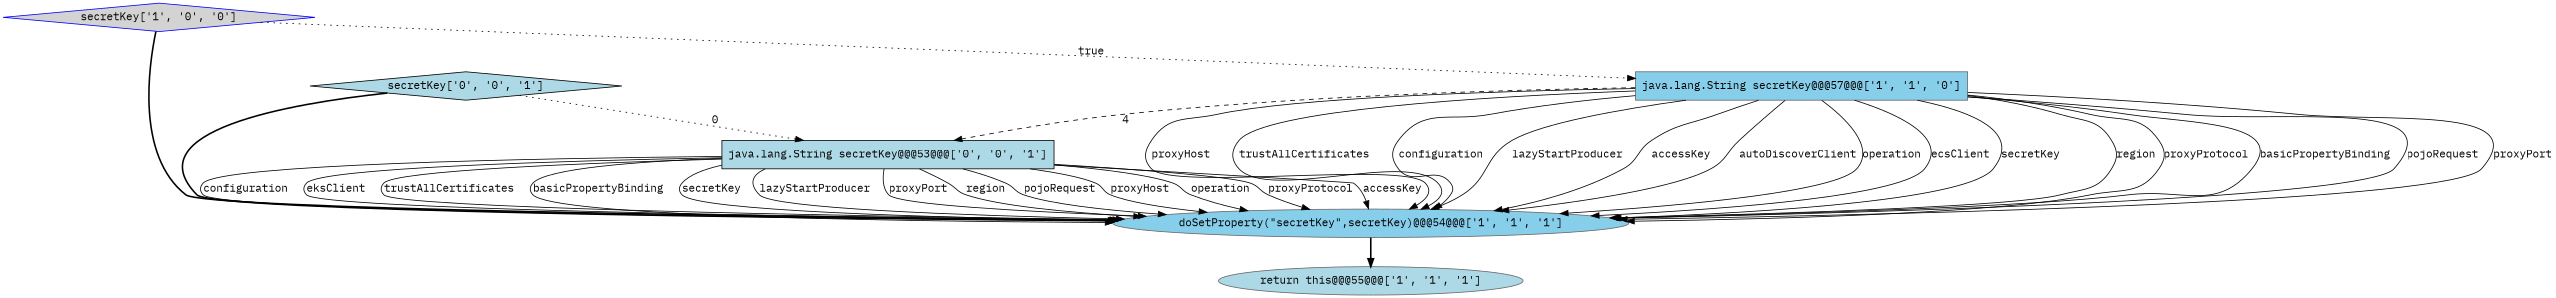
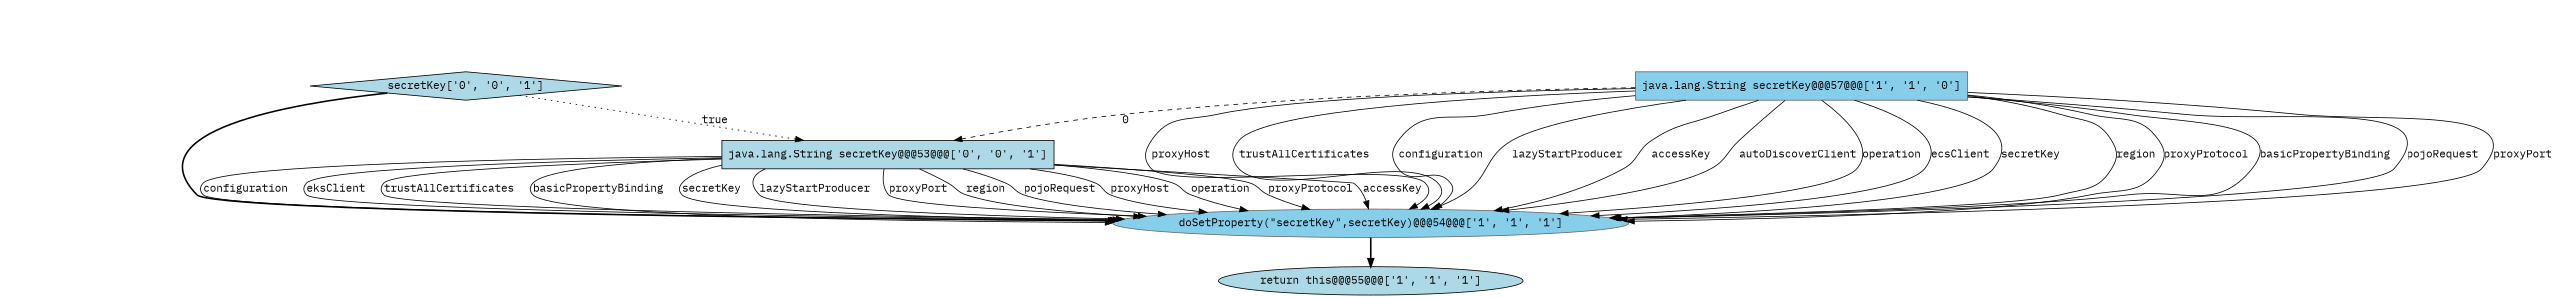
  digraph {
    fontname="IBM Plex Mono"
    node [color=black fillcolor=lightblue fontname="IBM Plex Mono" shape=diamond style=filled]
    edge [fontname="IBM Plex Mono" style=solid]
    n1 [label="secretKey['0', '0', '1']"]
    n2 [color=gray40 fillcolor=skyblue label="doSetProperty(\"secretKey\",secretKey)@@@54@@@['1', '1', '1']" shape=ellipse]
    n3 [label="java.lang.String secretKey@@@53@@@['0', '0', '1']" shape=box]
-   n4 [color=gray40 label="return this@@@55@@@['1', '1', '1']" shape=ellipse]
-   n5 [color=blue fillcolor=lightgrey label="secretKey['1', '0', '0']"]
+   n4 [label="return this@@@55@@@['1', '1', '1']" shape=ellipse]
    n6 [color=gray40 fillcolor=skyblue label="java.lang.String secretKey@@@57@@@['1', '1', '0']" shape=box]
    n1 -> n2 [style=bold]
-   n1 -> n3 [label=0 style=dotted]
+   n1 -> n3 [label=true style=dotted]
    n2 -> n4 [style=bold]
    n3 -> n2 [label=operation]
    n3 -> n2 [label=proxyProtocol]
    n3 -> n2 [label=accessKey]
    n3 -> n2 [label=configuration]
    n3 -> n2 [label=eksClient]
    n3 -> n2 [label=trustAllCertificates]
    n3 -> n2 [label=basicPropertyBinding]
    n3 -> n2 [label=secretKey]
    n3 -> n2 [label=lazyStartProducer]
    n3 -> n2 [label=proxyPort]
    n3 -> n2 [label=region]
    n3 -> n2 [label=pojoRequest]
    n3 -> n2 [label=proxyHost]
-   n5 -> n2 [style=bold]
-   n5 -> n6 [label=true style=dotted]
    n6 -> n2 [label=region]
    n6 -> n2 [label=proxyProtocol]
    n6 -> n2 [label=basicPropertyBinding]
    n6 -> n2 [label=pojoRequest]
    n6 -> n2 [label=proxyPort]
    n6 -> n2 [label=proxyHost]
    n6 -> n2 [label=trustAllCertificates]
    n6 -> n2 [label=configuration]
    n6 -> n2 [label=lazyStartProducer]
    n6 -> n2 [label=accessKey]
    n6 -> n2 [label=autoDiscoverClient]
    n6 -> n2 [label=operation]
    n6 -> n2 [label=ecsClient]
    n6 -> n2 [label=secretKey]
-   n6 -> n3 [label=4 style=dashed]
+   n6 -> n3 [label=0 style=dashed]
  }
